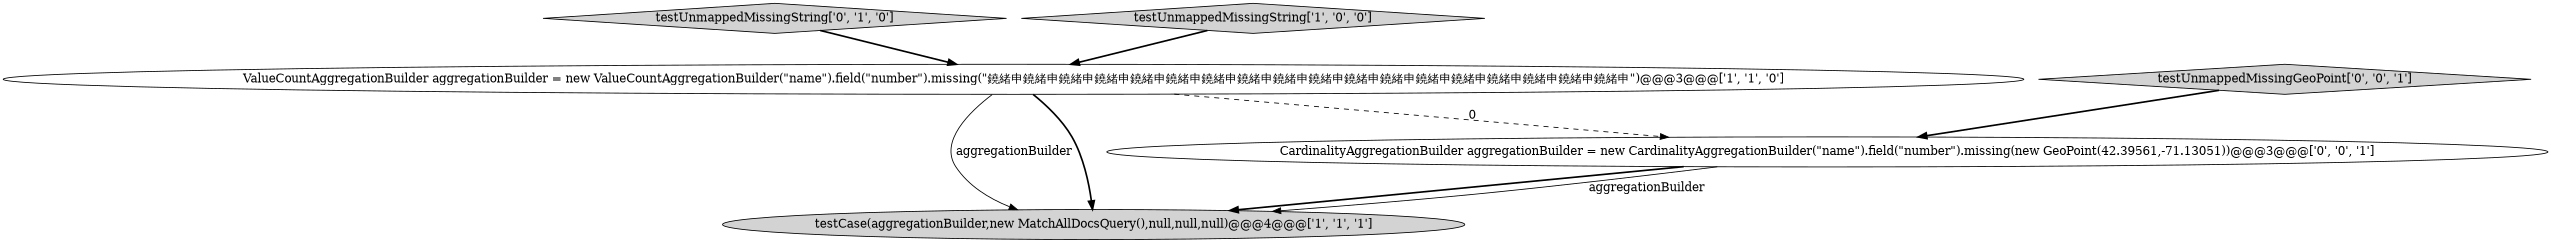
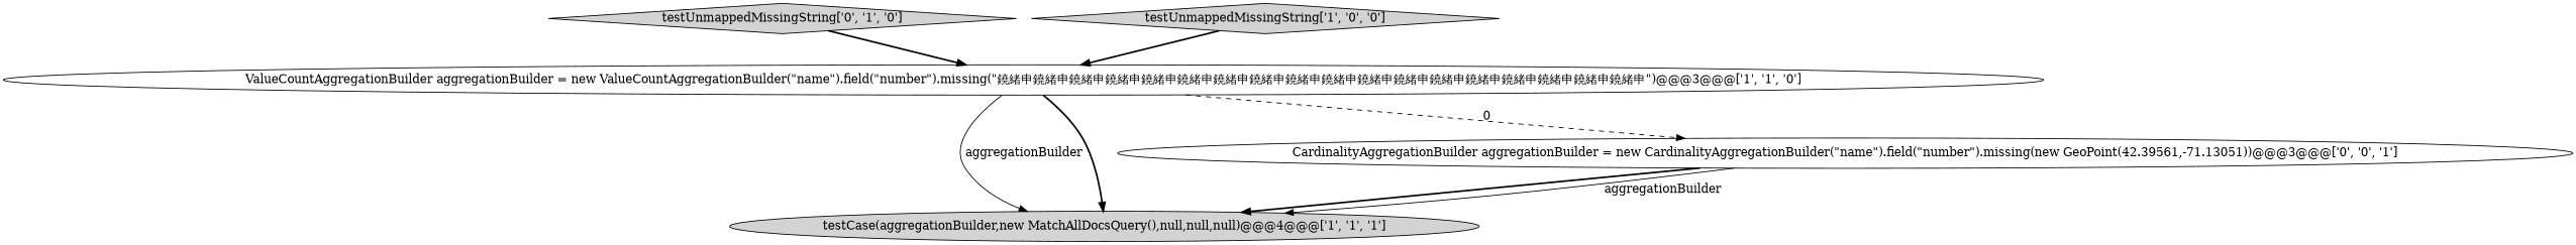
  digraph {
    node [fillcolor=lightgray shape=diamond style=filled]
    edge [style=bold]
    n1 [label="testUnmappedMissingString['0', '1', '0']"]
    n2 [fillcolor=white label="ValueCountAggregationBuilder aggregationBuilder = new ValueCountAggregationBuilder(\"name\").field(\"number\").missing(\"鐃緒申鐃緒申鐃緒申鐃緒申鐃緒申鐃緒申鐃緒申鐃緒申鐃緒申鐃緒申鐃緒申鐃緒申鐃緒申鐃緒申鐃緒申鐃緒申鐃緒申鐃緒申\")@@@3@@@['1', '1', '0']" shape=ellipse]
-   n3 [label="testUnmappedMissingGeoPoint['0', '0', '1']"]
    n4 [fillcolor=white label="CardinalityAggregationBuilder aggregationBuilder = new CardinalityAggregationBuilder(\"name\").field(\"number\").missing(new GeoPoint(42.39561,-71.13051))@@@3@@@['0', '0', '1']" shape=ellipse]
    n5 [label="testCase(aggregationBuilder,new MatchAllDocsQuery(),null,null,null)@@@4@@@['1', '1', '1']" shape=ellipse]
    n6 [label="testUnmappedMissingString['1', '0', '0']"]
    n1 -> n2
    n2 -> n4 [label=0 style=dashed]
    n2 -> n5 [label=aggregationBuilder style=solid]
    n2 -> n5
-   n3 -> n4
    n4 -> n5
    n4 -> n5 [label=aggregationBuilder style=solid]
    n6 -> n2
  }
